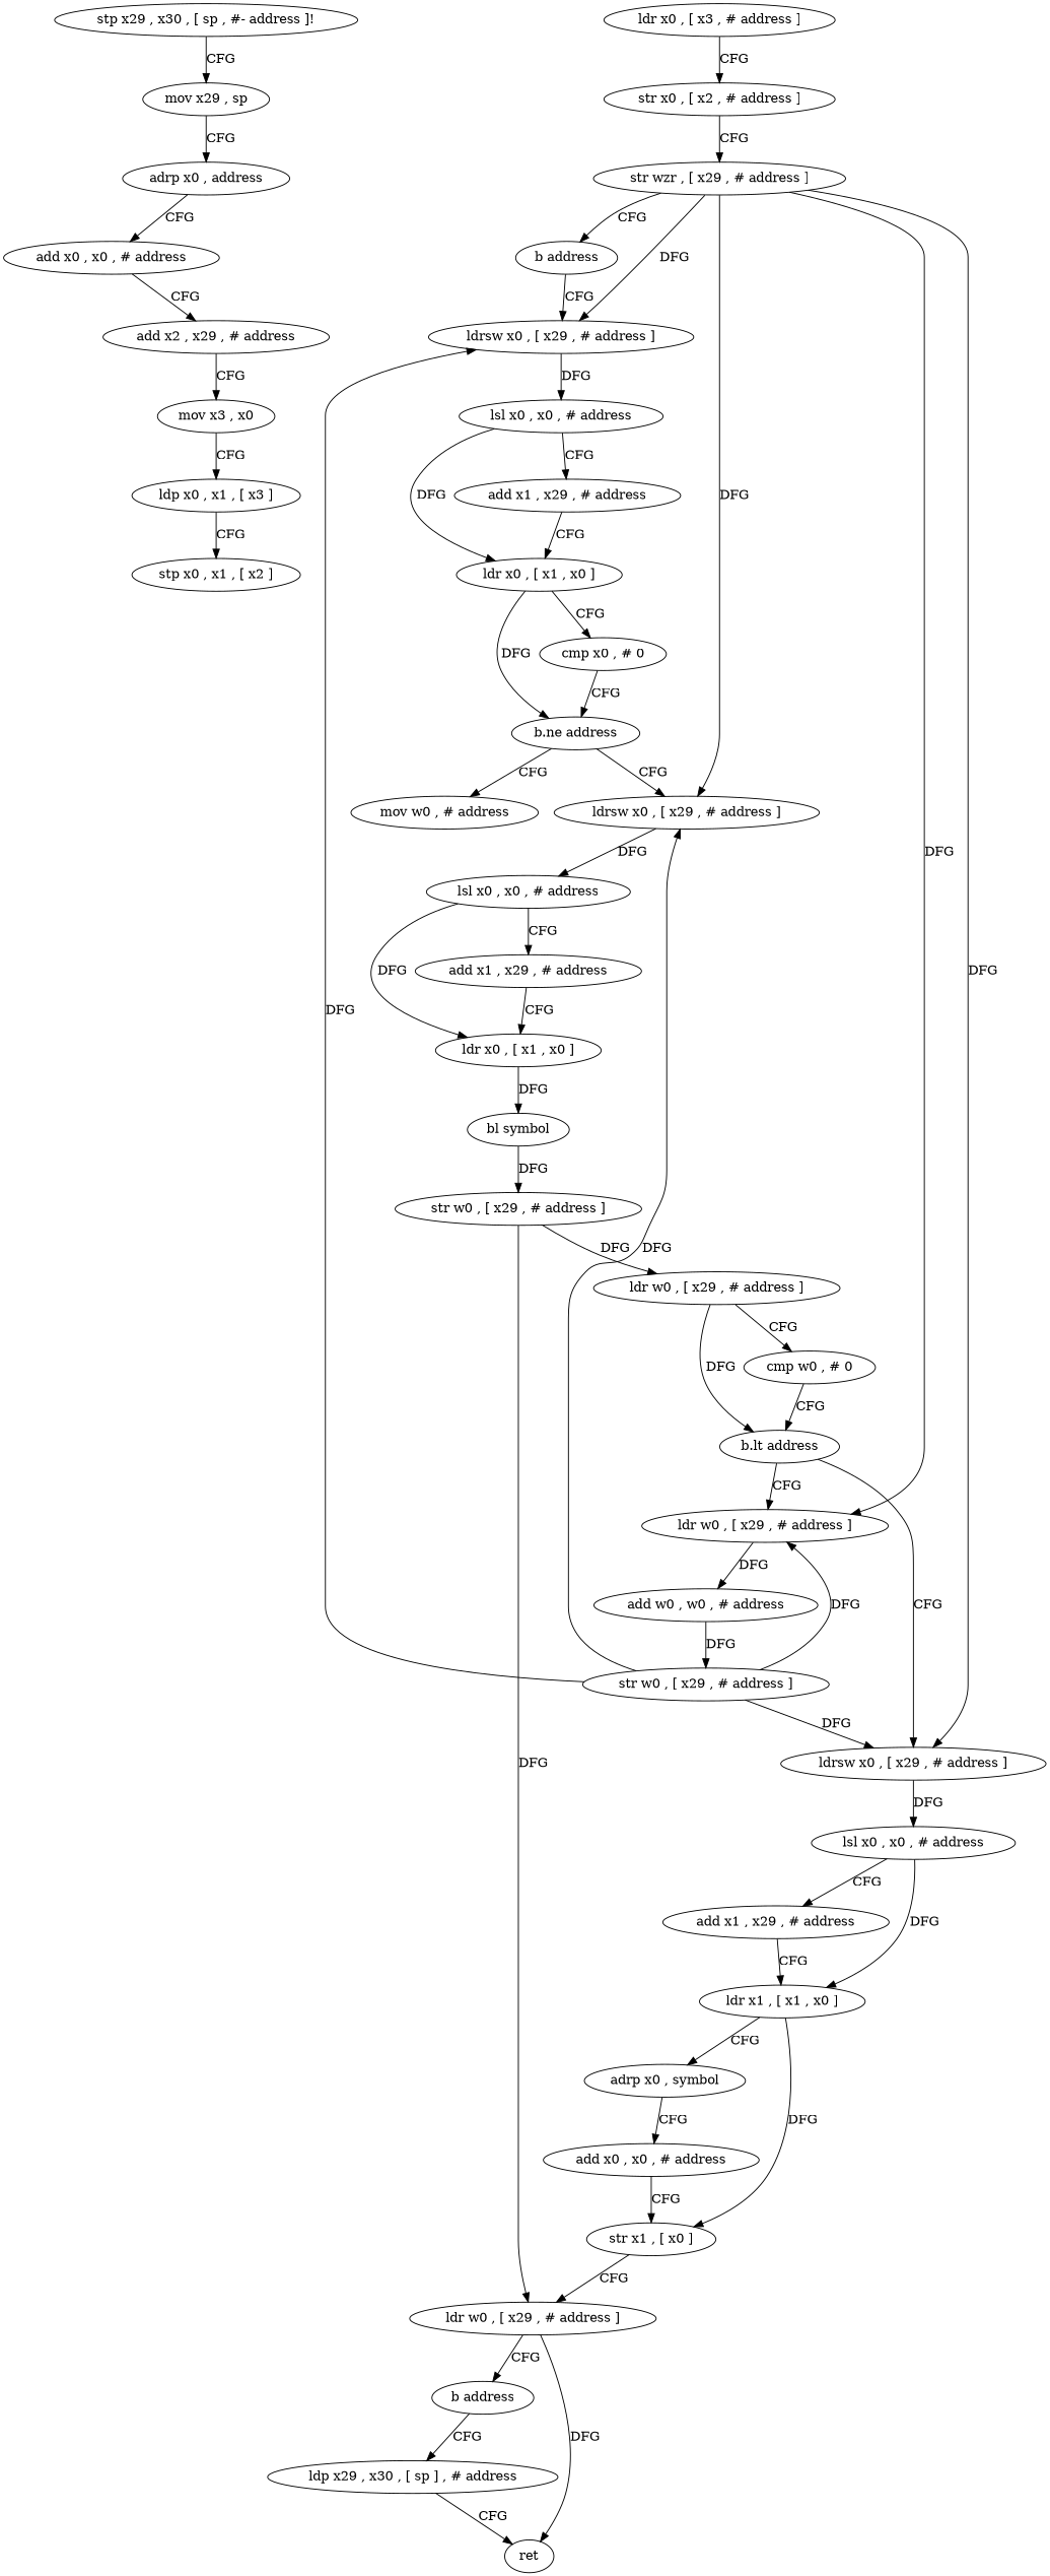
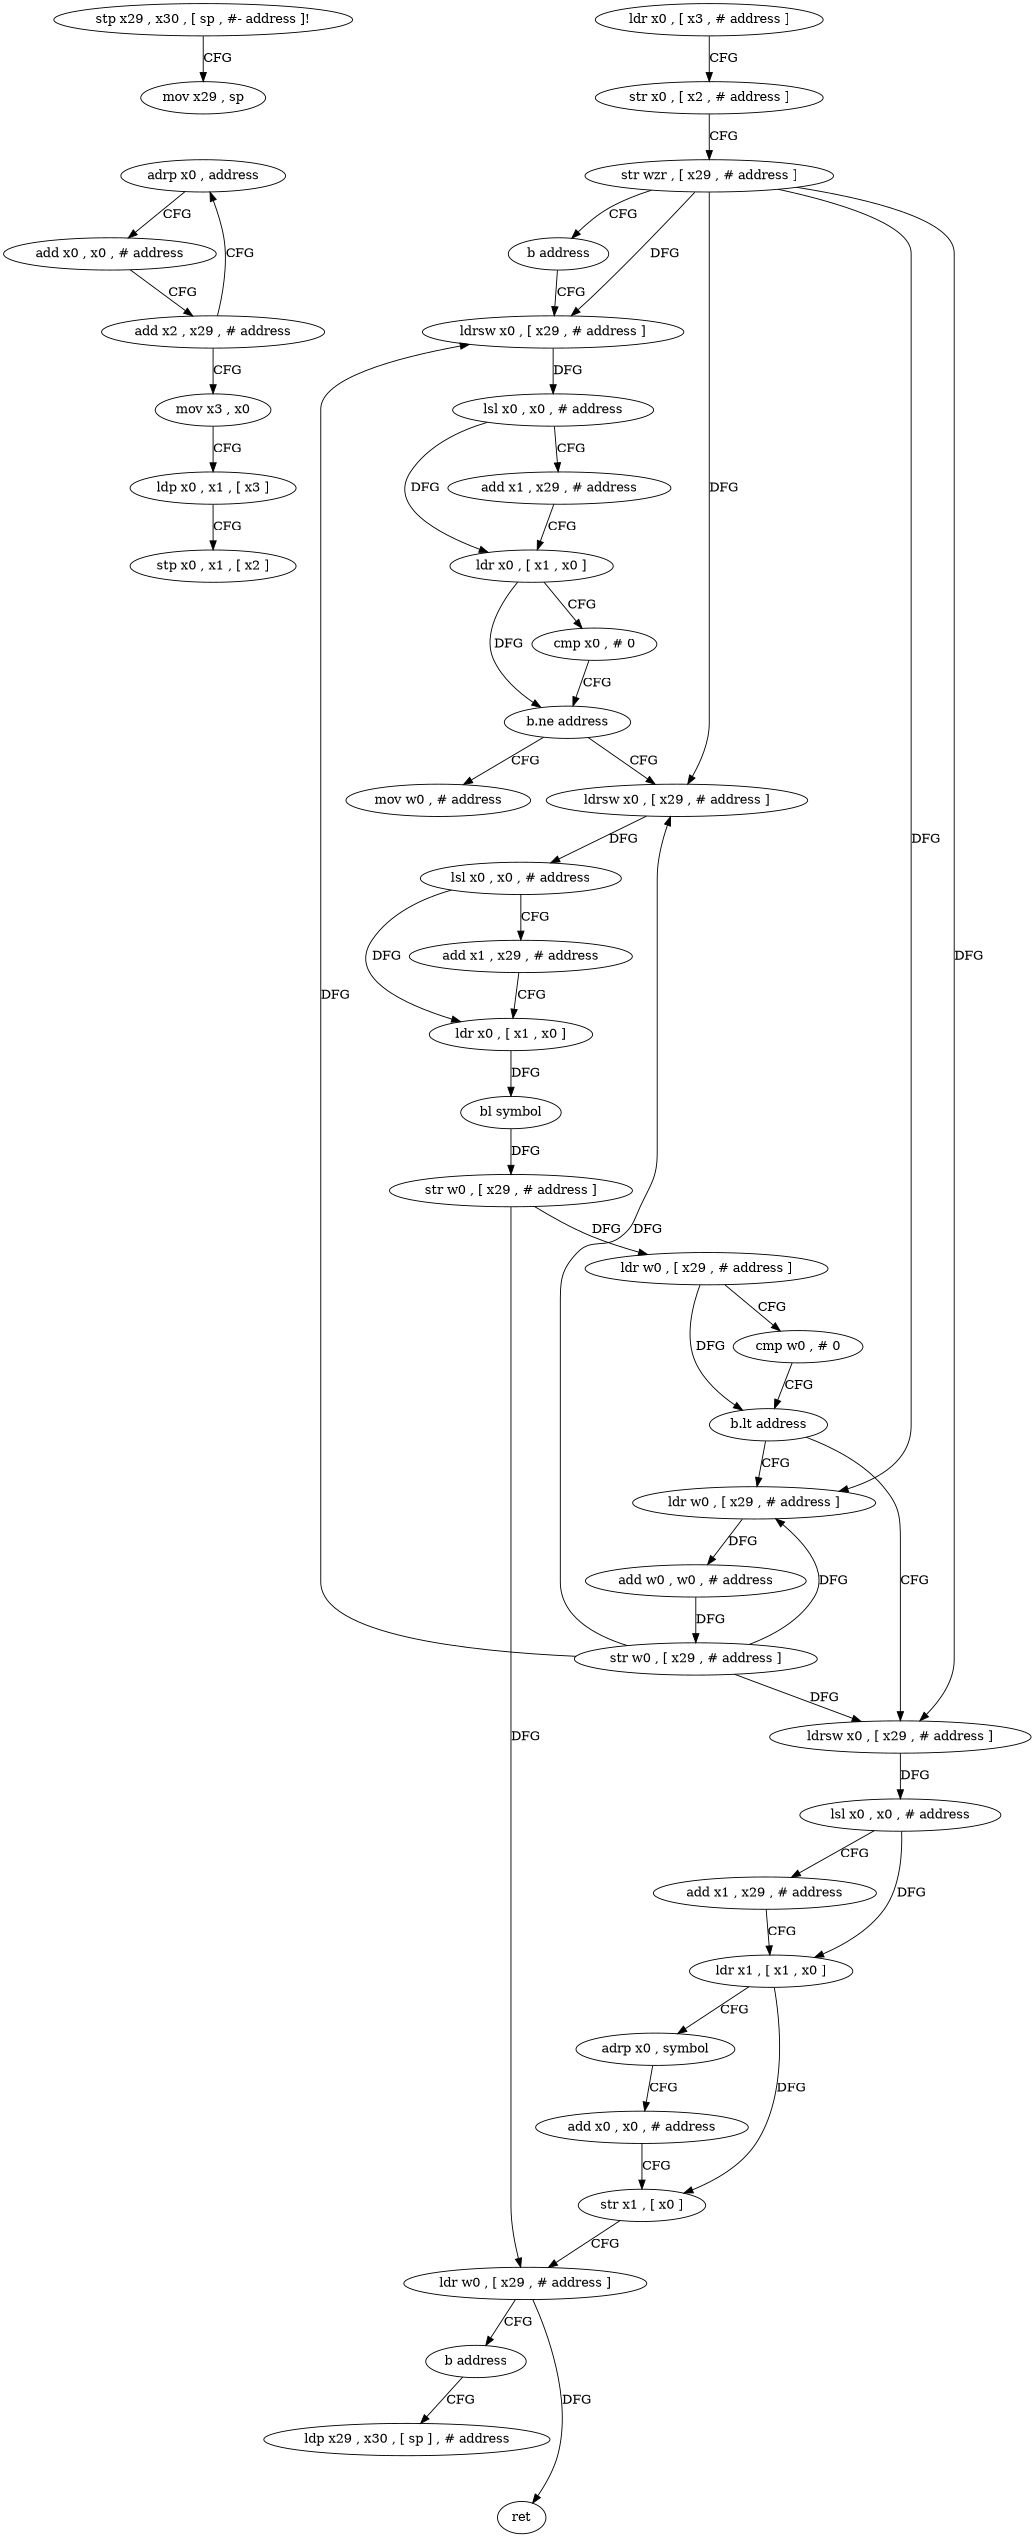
  digraph {
    n1 [label="stp x29 , x30 , [ sp , #- address ]!"]
    n2 [label="mov x29 , sp"]
    n3 [label="adrp x0 , address"]
    n4 [label="add x0 , x0 , # address"]
    n5 [label="add x2 , x29 , # address"]
    n6 [label="mov x3 , x0"]
    n7 [label="ldp x0 , x1 , [ x3 ]"]
    n8 [label="stp x0 , x1 , [ x2 ]"]
    n9 [label="ldr x0 , [ x3 , # address ]"]
    n10 [label="str x0 , [ x2 , # address ]"]
    n11 [label="str wzr , [ x29 , # address ]"]
    n12 [label="b address"]
    n13 [label="ldrsw x0 , [ x29 , # address ]"]
    n14 [label="ldrsw x0 , [ x29 , # address ]"]
    n15 [label="ldr w0 , [ x29 , # address ]"]
    n16 [label="ldrsw x0 , [ x29 , # address ]"]
    n17 [label="lsl x0 , x0 , # address"]
    n18 [label="lsl x0 , x0 , # address"]
    n19 [label="add w0 , w0 , # address"]
    n20 [label="lsl x0 , x0 , # address"]
    n21 [label="add x1 , x29 , # address"]
    n22 [label="ldr x0 , [ x1 , x0 ]"]
    n23 [label="cmp x0 , # 0"]
    n24 [label="b.ne address"]
    n25 [label="mov w0 , # address"]
    n26 [label="add x1 , x29 , # address"]
    n27 [label="ldr x0 , [ x1 , x0 ]"]
    n28 [label="ldp x29 , x30 , [ sp ] , # address"]
    n29 [label=ret]
    n30 [label="bl symbol"]
    n31 [label="str w0 , [ x29 , # address ]"]
    n32 [label="ldr w0 , [ x29 , # address ]"]
    n33 [label="ldr w0 , [ x29 , # address ]"]
    n34 [label="cmp w0 , # 0"]
    n35 [label="b.lt address"]
    n36 [label="b address"]
    n37 [label="str w0 , [ x29 , # address ]"]
    n38 [label="add x1 , x29 , # address"]
    n39 [label="ldr x1 , [ x1 , x0 ]"]
    n40 [label="adrp x0 , symbol"]
    n41 [label="str x1 , [ x0 ]"]
    n42 [label="add x0 , x0 , # address"]
    n1 -> n2 [label=CFG]
-   n2 -> n3 [label=CFG]
+   n5 -> n3 [label=CFG]
    n3 -> n4 [label=CFG]
    n4 -> n5 [label=CFG]
    n5 -> n6 [label=CFG]
    n6 -> n7 [label=CFG]
    n7 -> n8 [label=CFG]
    n9 -> n10 [label=CFG]
    n10 -> n11 [label=CFG]
    n11 -> n12 [label=CFG]
    n11 -> n13 [label=DFG]
    n11 -> n14 [label=DFG]
    n11 -> n15 [label=DFG]
    n11 -> n16 [label=DFG]
    n12 -> n13 [label=CFG]
    n13 -> n17 [label=DFG]
    n14 -> n18 [label=DFG]
    n15 -> n19 [label=DFG]
    n16 -> n20 [label=DFG]
    n17 -> n21 [label=CFG]
    n17 -> n22 [label=DFG]
    n18 -> n26 [label=CFG]
    n18 -> n27 [label=DFG]
    n19 -> n37 [label=DFG]
    n20 -> n38 [label=CFG]
    n20 -> n39 [label=DFG]
    n21 -> n22 [label=CFG]
    n22 -> n23 [label=CFG]
    n22 -> n24 [label=DFG]
    n23 -> n24 [label=CFG]
    n24 -> n14 [label=CFG]
    n24 -> n25 [label=CFG]
    n26 -> n27 [label=CFG]
    n27 -> n30 [label=DFG]
-   n28 -> n29 [label=CFG]
    n30 -> n31 [label=DFG]
    n31 -> n32 [label=DFG]
    n31 -> n33 [label=DFG]
    n32 -> n34 [label=CFG]
    n32 -> n35 [label=DFG]
    n33 -> n29 [label=DFG]
    n33 -> n36 [label=CFG]
    n34 -> n35 [label=CFG]
    n35 -> n15 [label=CFG]
    n35 -> n16 [label=CFG]
    n36 -> n28 [label=CFG]
    n37 -> n13 [label=DFG]
    n37 -> n14 [label=DFG]
    n37 -> n15 [label=DFG]
    n37 -> n16 [label=DFG]
    n38 -> n39 [label=CFG]
    n39 -> n40 [label=CFG]
    n39 -> n41 [label=DFG]
    n40 -> n42 [label=CFG]
    n41 -> n33 [label=CFG]
    n42 -> n41 [label=CFG]
  }
